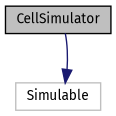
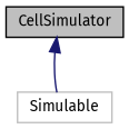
  digraph {
    fontname="Fira Sans"
    node [fontname="Fira Sans" fontsize=10 shape=record style=filled]
    n1 [color=black fillcolor=grey75 fontcolor=black height=0.2 label=CellSimulator width=0.4]
    n2 [color=grey75 fillcolor=white height=0.2 label=Simulable width=0.4]
-   n2 -> n1 [color=midnightblue dir=back fontname="Fira Sans" fontsize=10 labelfontname=Helvetica labelfontsize=10 style=solid]
+   n1 -> n2 [color=midnightblue dir=back fontname="Fira Sans" fontsize=10 labelfontname=Helvetica labelfontsize=10 style=solid]
  }
